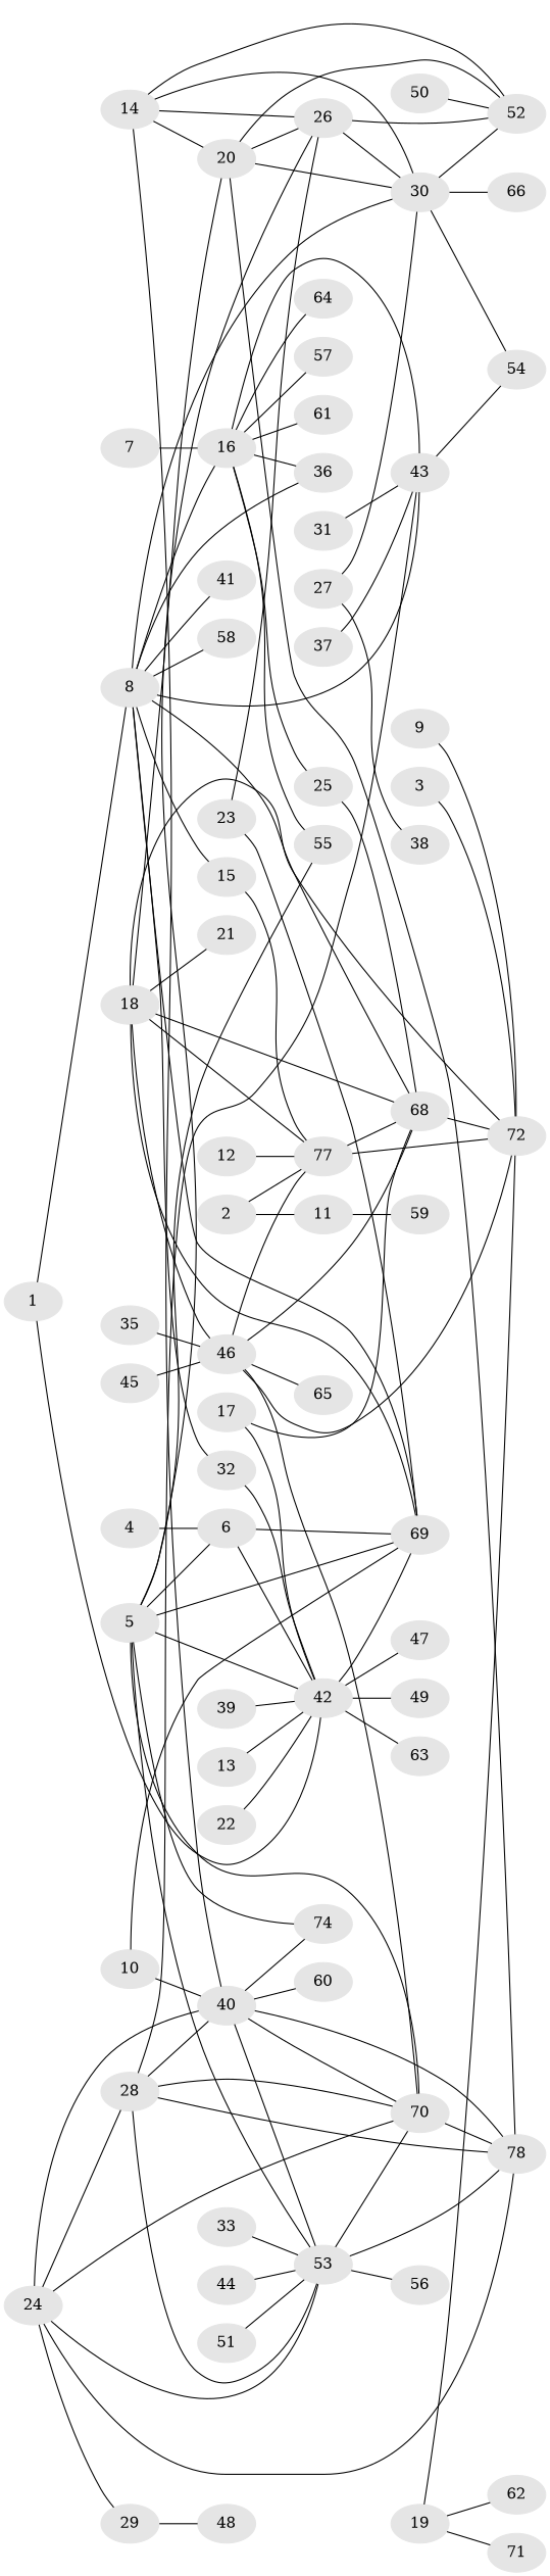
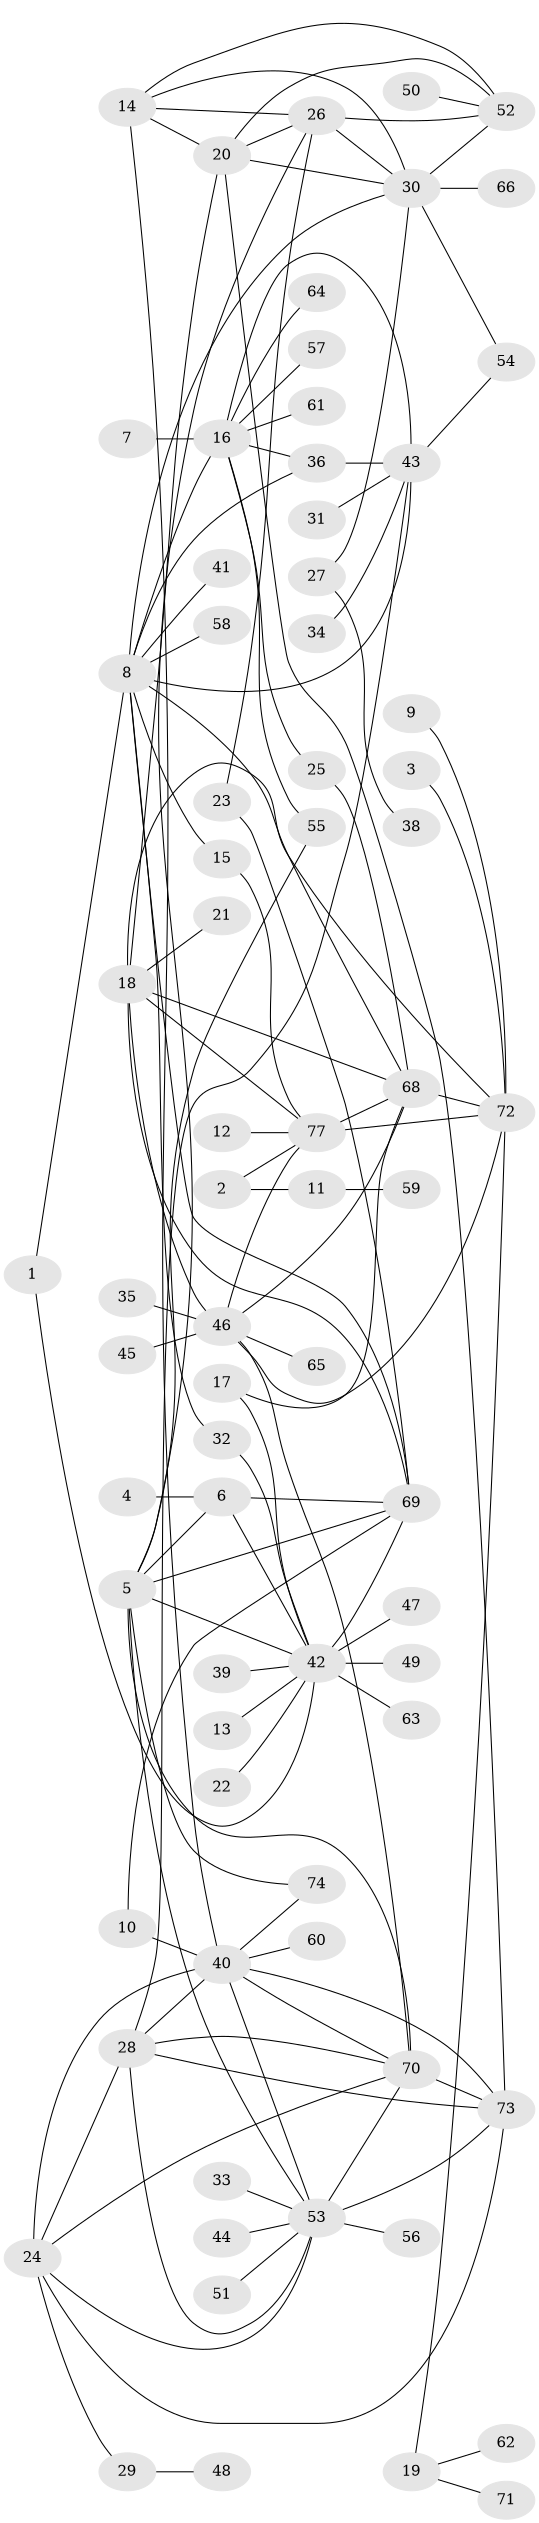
  graph {
    rankdir=LR
    node [color=gray90 style=filled]
    edge [weight=1.0]
    1
    8
    42
    69
    16
    15
    30
    32
    36
    41
    43
    58
    68
    47
    49
    63
    2
    11
    n19 [label=77]
    59
    72
    3
    4
    6
    5
    26
    53
    55
    70
    74
    52
-   73 [label=78]
+   73
    56
    7
    25
    57
    61
    64
    54
    66
    9
    10
    40
    60
    12
    13
    14
    20
    17
    18
    21
    46
    65
    19
    62
    71
    22
    23
    24
    28
    29
    48
    27
    38
    31
    33
    35
-   37
+   37 [label=34]
    39
    44
    45
    50
    51
    1 -- 8
    1 -- 42
    8 -- 69
    8 -- 16
    8 -- 15
    8 -- 30
    8 -- 32
    8 -- 36 [weight=2.0]
    8 -- 41
    8 -- 43 [weight=2.0]
    8 -- 58
    8 -- 68
    42 -- 69 [weight=2.0]
    42 -- 47
    42 -- 49
    42 -- 63
    16 -- 36 [weight=2.0]
    16 -- 43 [weight=2.0]
    16 -- 55
    16 -- 25
    16 -- 57
    16 -- 61
    16 -- 64
    15 -- n19
    30 -- 52
    30 -- 54
    30 -- 66
    32 -- 42
+   36 -- 43 [weight=4.0]
    43 -- 54
    68 -- 72
    2 -- 11
    2 -- n19
    11 -- 59
    n19 -- 68
    n19 -- 72
    3 -- 72
    4 -- 6
    6 -- 42 [weight=4.0]
    6 -- 69 [weight=2.0]
    5 -- 42 [weight=2.0]
    5 -- 69
    5 -- 6 [weight=2.0]
    5 -- 26
    5 -- 53
    5 -- 55
    5 -- 70
    5 -- 74
    26 -- 30 [weight=2.0]
    26 -- 52 [weight=2.0]
    53 -- 70
    53 -- 73
    53 -- 56
    70 -- 73
    7 -- 16
    25 -- 68
    9 -- 72
    10 -- 69
    10 -- 40
    40 -- 53
    40 -- 70
    40 -- 74
    40 -- 73
    40 -- 60
    12 -- n19
    13 -- 42
    14 -- 30
    14 -- 26 [weight=2.0]
    14 -- 52
    14 -- 40
    14 -- 20
    20 -- 30
    20 -- 26 [weight=2.0]
    20 -- 52
    20 -- 73
    17 -- 42
    17 -- 68
    18 -- 69
    18 -- 68
    18 -- n19
    18 -- 72
    18 -- 20
    18 -- 21
    18 -- 46 [weight=2.0]
    46 -- 68 [weight=2.0]
    46 -- n19 [weight=2.0]
    46 -- 72 [weight=2.0]
    46 -- 70
    46 -- 65
    19 -- 72
    19 -- 62
    19 -- 71
    22 -- 42
    23 -- 69
    23 -- 26
    24 -- 53
    24 -- 70
    24 -- 73
    24 -- 40
    24 -- 28
    24 -- 29
    28 -- 43
    28 -- 53
    28 -- 70
    28 -- 73
    28 -- 40
    29 -- 48
    27 -- 30
    27 -- 38
    31 -- 43
    33 -- 53
    35 -- 46
    37 -- 43
    39 -- 42
    44 -- 53
    45 -- 46
    50 -- 52
    51 -- 53
  }
